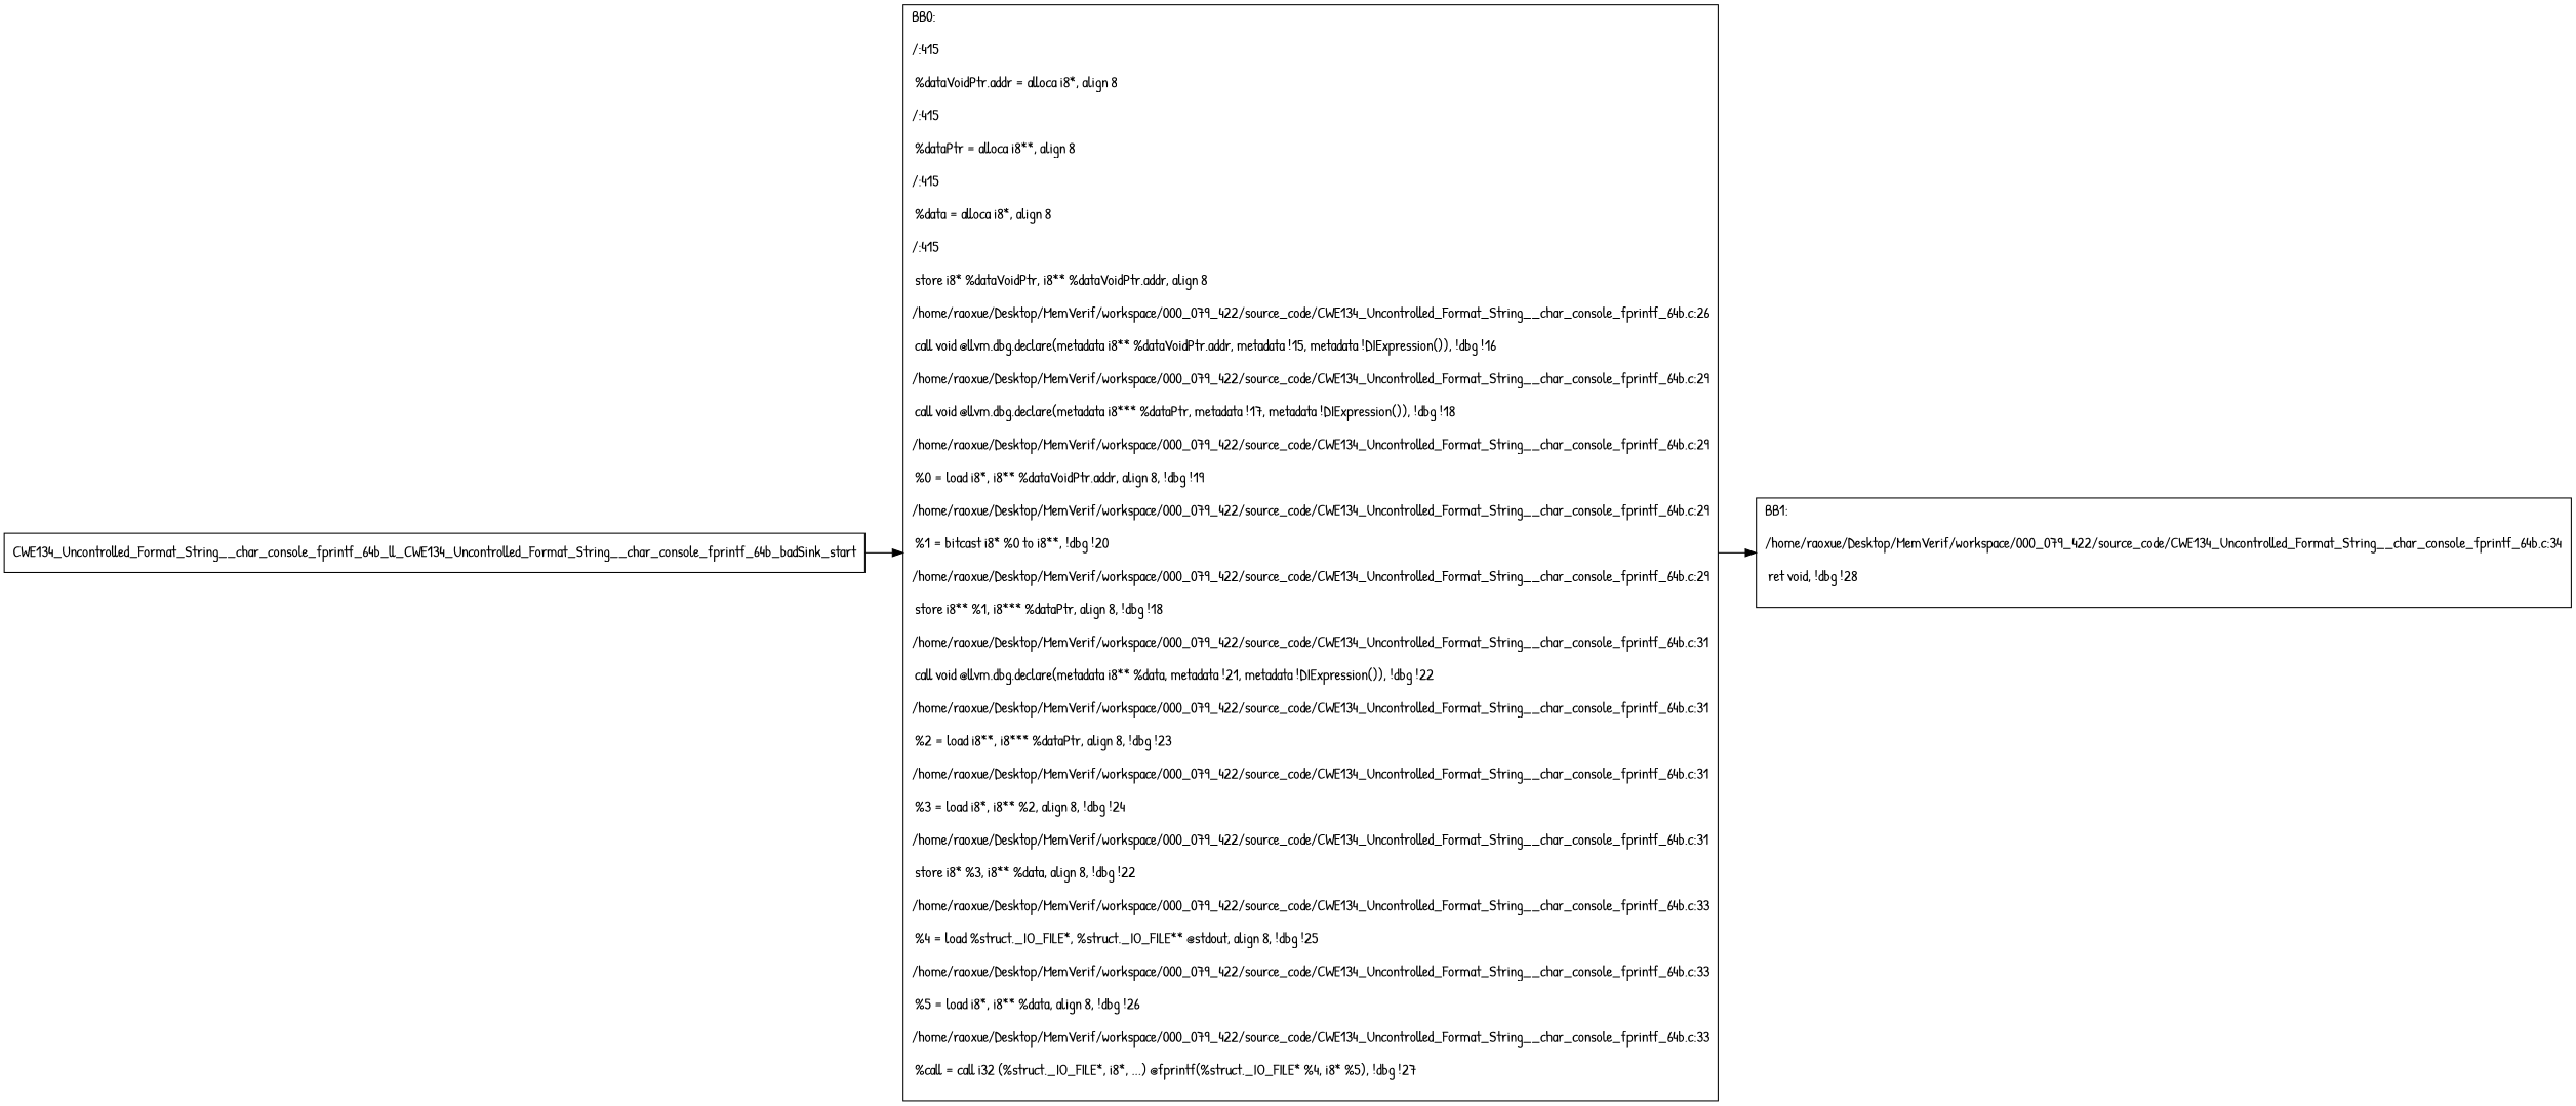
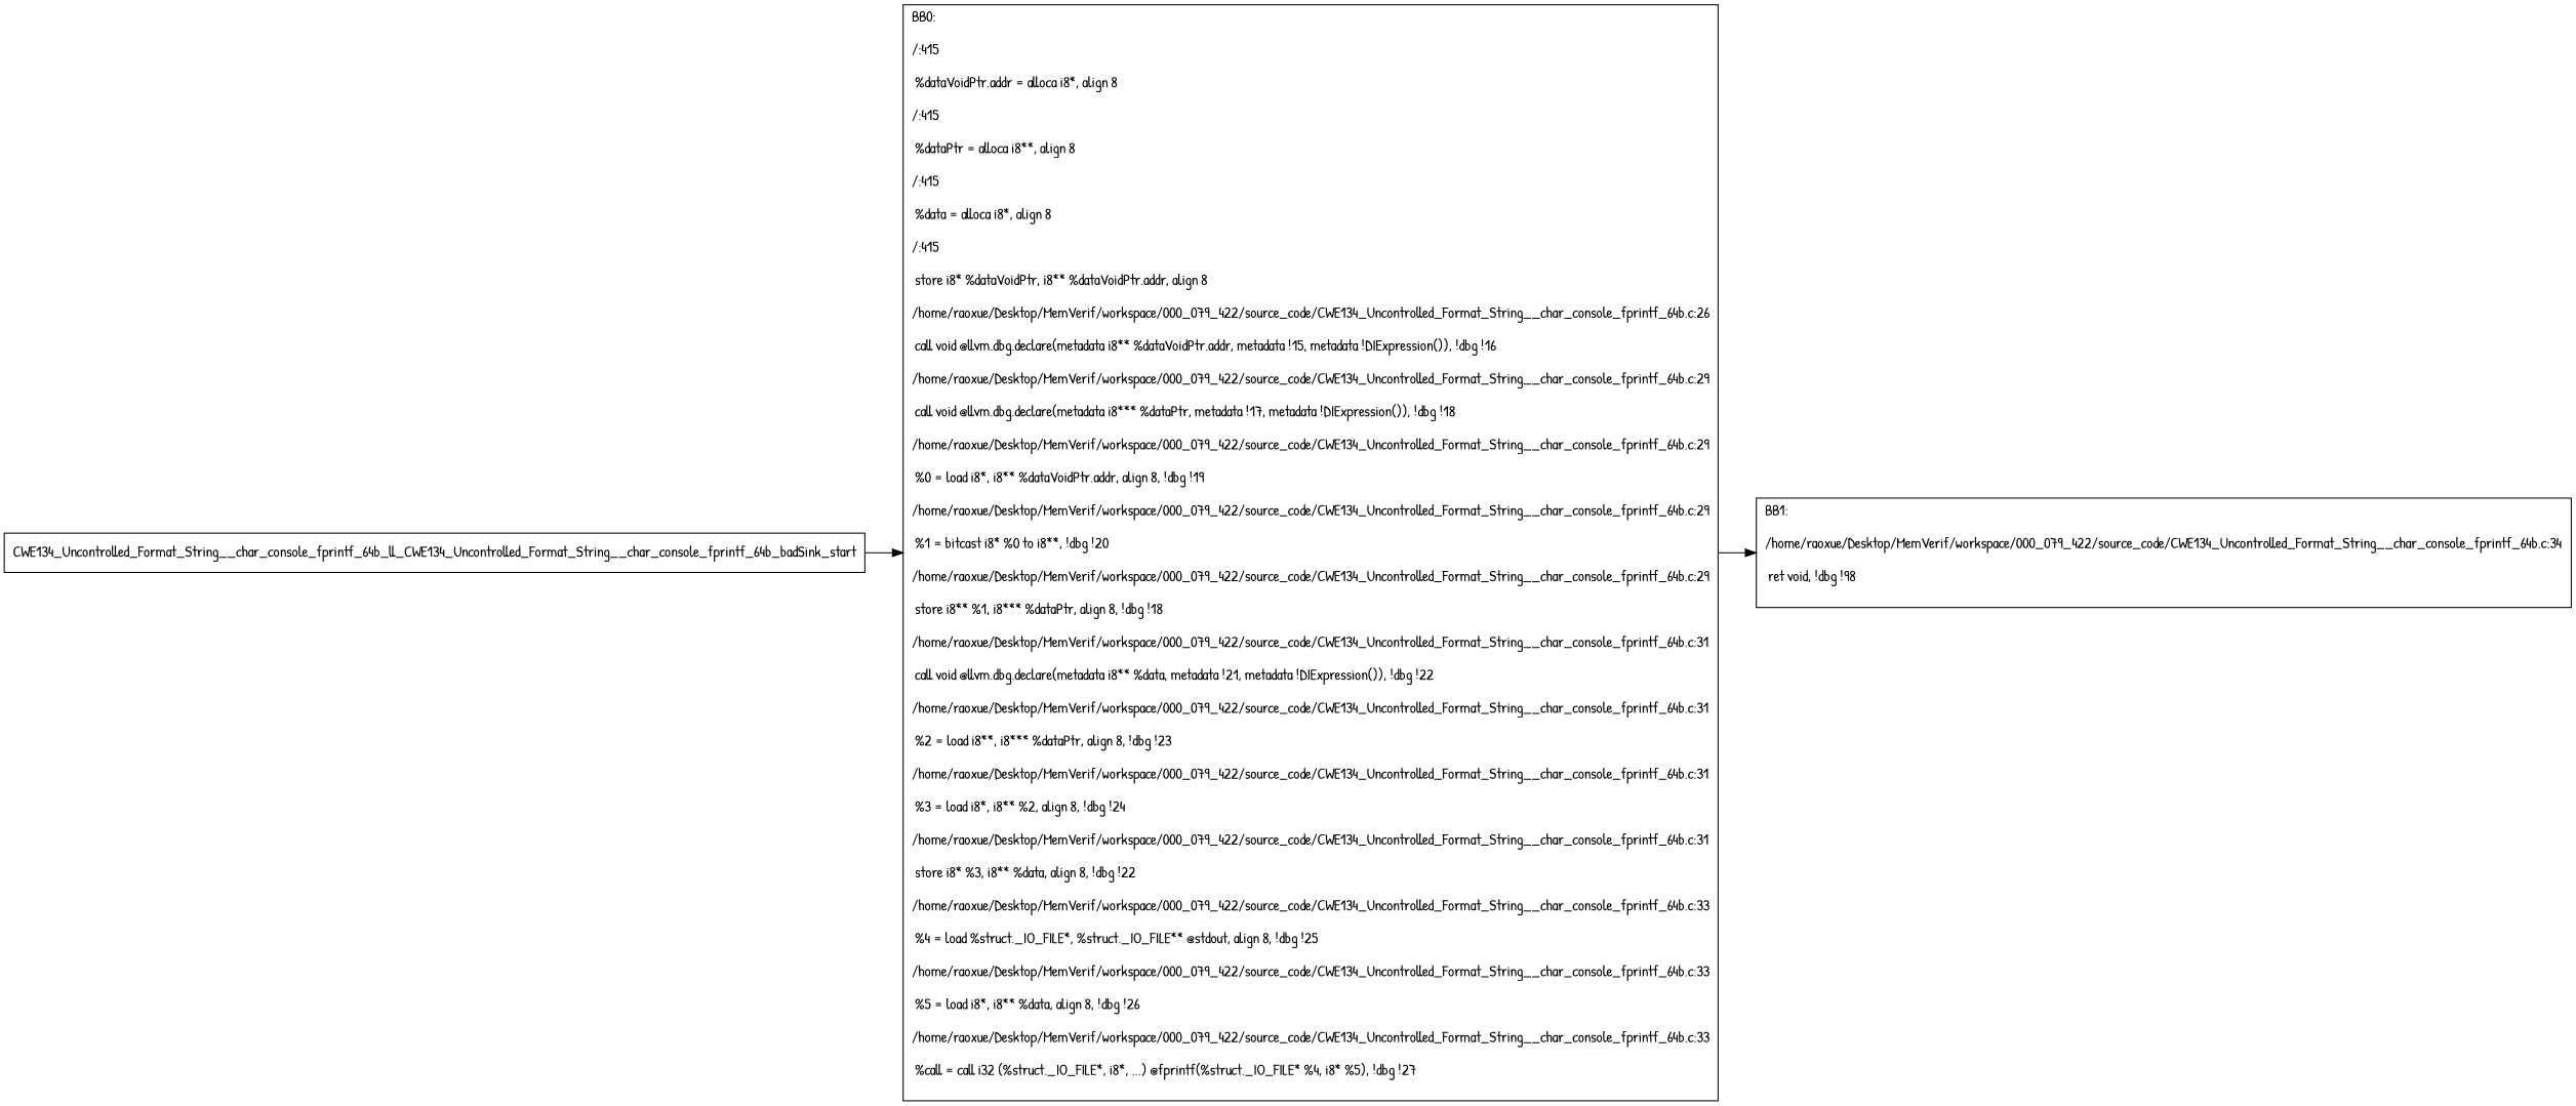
  digraph {
    rankdir=LR
    fontname="Patrick Hand"
    node [shape=record fontname="Patrick Hand"]
    edge [fontname="Patrick Hand"]
    n1 [label="{CWE134_Uncontrolled_Format_String__char_console_fprintf_64b_ll_CWE134_Uncontrolled_Format_String__char_console_fprintf_64b_badSink_start}"]
    n2 [label="{BB0:\l\l/:415\l\n  %dataVoidPtr.addr = alloca i8*, align 8\l\n/:415\l\n  %dataPtr = alloca i8**, align 8\l\n/:415\l\n  %data = alloca i8*, align 8\l\n/:415\l\n  store i8* %dataVoidPtr, i8** %dataVoidPtr.addr, align 8\l\n/home/raoxue/Desktop/MemVerif/workspace/000_079_422/source_code/CWE134_Uncontrolled_Format_String__char_console_fprintf_64b.c:26\l\n  call void @llvm.dbg.declare(metadata i8** %dataVoidPtr.addr, metadata !15, metadata !DIExpression()), !dbg !16\l\n/home/raoxue/Desktop/MemVerif/workspace/000_079_422/source_code/CWE134_Uncontrolled_Format_String__char_console_fprintf_64b.c:29\l\n  call void @llvm.dbg.declare(metadata i8*** %dataPtr, metadata !17, metadata !DIExpression()), !dbg !18\l\n/home/raoxue/Desktop/MemVerif/workspace/000_079_422/source_code/CWE134_Uncontrolled_Format_String__char_console_fprintf_64b.c:29\l\n  %0 = load i8*, i8** %dataVoidPtr.addr, align 8, !dbg !19\l\n/home/raoxue/Desktop/MemVerif/workspace/000_079_422/source_code/CWE134_Uncontrolled_Format_String__char_console_fprintf_64b.c:29\l\n  %1 = bitcast i8* %0 to i8**, !dbg !20\l\n/home/raoxue/Desktop/MemVerif/workspace/000_079_422/source_code/CWE134_Uncontrolled_Format_String__char_console_fprintf_64b.c:29\l\n  store i8** %1, i8*** %dataPtr, align 8, !dbg !18\l\n/home/raoxue/Desktop/MemVerif/workspace/000_079_422/source_code/CWE134_Uncontrolled_Format_String__char_console_fprintf_64b.c:31\l\n  call void @llvm.dbg.declare(metadata i8** %data, metadata !21, metadata !DIExpression()), !dbg !22\l\n/home/raoxue/Desktop/MemVerif/workspace/000_079_422/source_code/CWE134_Uncontrolled_Format_String__char_console_fprintf_64b.c:31\l\n  %2 = load i8**, i8*** %dataPtr, align 8, !dbg !23\l\n/home/raoxue/Desktop/MemVerif/workspace/000_079_422/source_code/CWE134_Uncontrolled_Format_String__char_console_fprintf_64b.c:31\l\n  %3 = load i8*, i8** %2, align 8, !dbg !24\l\n/home/raoxue/Desktop/MemVerif/workspace/000_079_422/source_code/CWE134_Uncontrolled_Format_String__char_console_fprintf_64b.c:31\l\n  store i8* %3, i8** %data, align 8, !dbg !22\l\n/home/raoxue/Desktop/MemVerif/workspace/000_079_422/source_code/CWE134_Uncontrolled_Format_String__char_console_fprintf_64b.c:33\l\n  %4 = load %struct._IO_FILE*, %struct._IO_FILE** @stdout, align 8, !dbg !25\l\n/home/raoxue/Desktop/MemVerif/workspace/000_079_422/source_code/CWE134_Uncontrolled_Format_String__char_console_fprintf_64b.c:33\l\n  %5 = load i8*, i8** %data, align 8, !dbg !26\l\n/home/raoxue/Desktop/MemVerif/workspace/000_079_422/source_code/CWE134_Uncontrolled_Format_String__char_console_fprintf_64b.c:33\l\n  %call = call i32 (%struct._IO_FILE*, i8*, ...) @fprintf(%struct._IO_FILE* %4, i8* %5), !dbg !27\l\n}"]
-   n3 [label="{BB1:\l\l/home/raoxue/Desktop/MemVerif/workspace/000_079_422/source_code/CWE134_Uncontrolled_Format_String__char_console_fprintf_64b.c:34\l\n  ret void, !dbg !28\l\n}"]
+   n3 [label="{BB1:\l\l/home/raoxue/Desktop/MemVerif/workspace/000_079_422/source_code/CWE134_Uncontrolled_Format_String__char_console_fprintf_64b.c:34\l\n  ret void, !dbg !98\l\n}"]
    n1 -> n2
    n2 -> n3
  }
